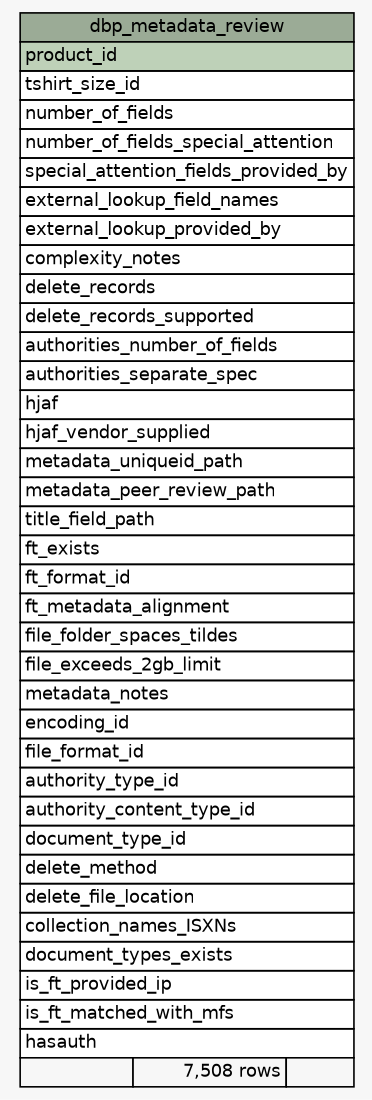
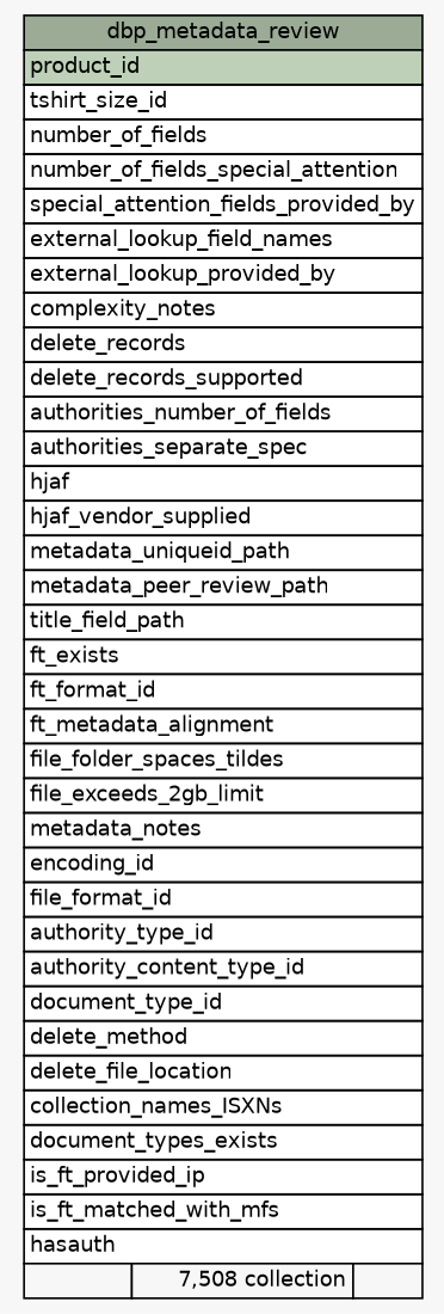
  digraph {
    bgcolor="#f7f7f7"
    fontname=Helvetica
    fontsize=11
    nodesep=0.18
    rankdir=RL
    ranksep=0.46
-   n1 [fontname=Helvetica fontsize=11 label=<     <TABLE BORDER="0" CELLBORDER="1" CELLSPACING="0" BGCOLOR="#ffffff">       <TR><TD COLSPAN="3" BGCOLOR="#9bab96" ALIGN="CENTER">dbp_metadata_review</TD></TR>       <TR><TD PORT="product_id" COLSPAN="3" BGCOLOR="#bed1b8" ALIGN="LEFT">product_id</TD></TR>       <TR><TD PORT="tshirt_size_id" COLSPAN="3" ALIGN="LEFT">tshirt_size_id</TD></TR>       <TR><TD PORT="number_of_fields" COLSPAN="3" ALIGN="LEFT">number_of_fields</TD></TR>       <TR><TD PORT="number_of_fields_special_attention" COLSPAN="3" ALIGN="LEFT">number_of_fields_special_attention</TD></TR>       <TR><TD PORT="special_attention_fields_provided_by" COLSPAN="3" ALIGN="LEFT">special_attention_fields_provided_by</TD></TR>       <TR><TD PORT="external_lookup_field_names" COLSPAN="3" ALIGN="LEFT">external_lookup_field_names</TD></TR>       <TR><TD PORT="external_lookup_provided_by" COLSPAN="3" ALIGN="LEFT">external_lookup_provided_by</TD></TR>       <TR><TD PORT="complexity_notes" COLSPAN="3" ALIGN="LEFT">complexity_notes</TD></TR>       <TR><TD PORT="delete_records" COLSPAN="3" ALIGN="LEFT">delete_records</TD></TR>       <TR><TD PORT="delete_records_supported" COLSPAN="3" ALIGN="LEFT">delete_records_supported</TD></TR>       <TR><TD PORT="authorities_number_of_fields" COLSPAN="3" ALIGN="LEFT">authorities_number_of_fields</TD></TR>       <TR><TD PORT="authorities_separate_spec" COLSPAN="3" ALIGN="LEFT">authorities_separate_spec</TD></TR>       <TR><TD PORT="hjaf" COLSPAN="3" ALIGN="LEFT">hjaf</TD></TR>       <TR><TD PORT="hjaf_vendor_supplied" COLSPAN="3" ALIGN="LEFT">hjaf_vendor_supplied</TD></TR>       <TR><TD PORT="metadata_uniqueid_path" COLSPAN="3" ALIGN="LEFT">metadata_uniqueid_path</TD></TR>       <TR><TD PORT="metadata_peer_review_path" COLSPAN="3" ALIGN="LEFT">metadata_peer_review_path</TD></TR>       <TR><TD PORT="title_field_path" COLSPAN="3" ALIGN="LEFT">title_field_path</TD></TR>       <TR><TD PORT="ft_exists" COLSPAN="3" ALIGN="LEFT">ft_exists</TD></TR>       <TR><TD PORT="ft_format_id" COLSPAN="3" ALIGN="LEFT">ft_format_id</TD></TR>       <TR><TD PORT="ft_metadata_alignment" COLSPAN="3" ALIGN="LEFT">ft_metadata_alignment</TD></TR>       <TR><TD PORT="file_folder_spaces_tildes" COLSPAN="3" ALIGN="LEFT">file_folder_spaces_tildes</TD></TR>       <TR><TD PORT="file_exceeds_2gb_limit" COLSPAN="3" ALIGN="LEFT">file_exceeds_2gb_limit</TD></TR>       <TR><TD PORT="metadata_notes" COLSPAN="3" ALIGN="LEFT">metadata_notes</TD></TR>       <TR><TD PORT="encoding_id" COLSPAN="3" ALIGN="LEFT">encoding_id</TD></TR>       <TR><TD PORT="file_format_id" COLSPAN="3" ALIGN="LEFT">file_format_id</TD></TR>       <TR><TD PORT="authority_type_id" COLSPAN="3" ALIGN="LEFT">authority_type_id</TD></TR>       <TR><TD PORT="authority_content_type_id" COLSPAN="3" ALIGN="LEFT">authority_content_type_id</TD></TR>       <TR><TD PORT="document_type_id" COLSPAN="3" ALIGN="LEFT">document_type_id</TD></TR>       <TR><TD PORT="delete_method" COLSPAN="3" ALIGN="LEFT">delete_method</TD></TR>       <TR><TD PORT="delete_file_location" COLSPAN="3" ALIGN="LEFT">delete_file_location</TD></TR>       <TR><TD PORT="collection_names_ISXNs" COLSPAN="3" ALIGN="LEFT">collection_names_ISXNs</TD></TR>       <TR><TD PORT="document_types_exists" COLSPAN="3" ALIGN="LEFT">document_types_exists</TD></TR>       <TR><TD PORT="is_ft_provided_ip" COLSPAN="3" ALIGN="LEFT">is_ft_provided_ip</TD></TR>       <TR><TD PORT="is_ft_matched_with_mfs" COLSPAN="3" ALIGN="LEFT">is_ft_matched_with_mfs</TD></TR>       <TR><TD PORT="hasauth" COLSPAN="3" ALIGN="LEFT">hasauth</TD></TR>       <TR><TD ALIGN="LEFT" BGCOLOR="#f7f7f7">  </TD><TD ALIGN="RIGHT" BGCOLOR="#f7f7f7">7,508 rows</TD><TD ALIGN="RIGHT" BGCOLOR="#f7f7f7">  </TD></TR>     </TABLE>> shape=plaintext]
+   n1 [fontname=Helvetica fontsize=11 label=<     <TABLE BORDER="0" CELLBORDER="1" CELLSPACING="0" BGCOLOR="#ffffff">       <TR><TD COLSPAN="3" BGCOLOR="#9bab96" ALIGN="CENTER">dbp_metadata_review</TD></TR>       <TR><TD PORT="product_id" COLSPAN="3" BGCOLOR="#bed1b8" ALIGN="LEFT">product_id</TD></TR>       <TR><TD PORT="tshirt_size_id" COLSPAN="3" ALIGN="LEFT">tshirt_size_id</TD></TR>       <TR><TD PORT="number_of_fields" COLSPAN="3" ALIGN="LEFT">number_of_fields</TD></TR>       <TR><TD PORT="number_of_fields_special_attention" COLSPAN="3" ALIGN="LEFT">number_of_fields_special_attention</TD></TR>       <TR><TD PORT="special_attention_fields_provided_by" COLSPAN="3" ALIGN="LEFT">special_attention_fields_provided_by</TD></TR>       <TR><TD PORT="external_lookup_field_names" COLSPAN="3" ALIGN="LEFT">external_lookup_field_names</TD></TR>       <TR><TD PORT="external_lookup_provided_by" COLSPAN="3" ALIGN="LEFT">external_lookup_provided_by</TD></TR>       <TR><TD PORT="complexity_notes" COLSPAN="3" ALIGN="LEFT">complexity_notes</TD></TR>       <TR><TD PORT="delete_records" COLSPAN="3" ALIGN="LEFT">delete_records</TD></TR>       <TR><TD PORT="delete_records_supported" COLSPAN="3" ALIGN="LEFT">delete_records_supported</TD></TR>       <TR><TD PORT="authorities_number_of_fields" COLSPAN="3" ALIGN="LEFT">authorities_number_of_fields</TD></TR>       <TR><TD PORT="authorities_separate_spec" COLSPAN="3" ALIGN="LEFT">authorities_separate_spec</TD></TR>       <TR><TD PORT="hjaf" COLSPAN="3" ALIGN="LEFT">hjaf</TD></TR>       <TR><TD PORT="hjaf_vendor_supplied" COLSPAN="3" ALIGN="LEFT">hjaf_vendor_supplied</TD></TR>       <TR><TD PORT="metadata_uniqueid_path" COLSPAN="3" ALIGN="LEFT">metadata_uniqueid_path</TD></TR>       <TR><TD PORT="metadata_peer_review_path" COLSPAN="3" ALIGN="LEFT">metadata_peer_review_path</TD></TR>       <TR><TD PORT="title_field_path" COLSPAN="3" ALIGN="LEFT">title_field_path</TD></TR>       <TR><TD PORT="ft_exists" COLSPAN="3" ALIGN="LEFT">ft_exists</TD></TR>       <TR><TD PORT="ft_format_id" COLSPAN="3" ALIGN="LEFT">ft_format_id</TD></TR>       <TR><TD PORT="ft_metadata_alignment" COLSPAN="3" ALIGN="LEFT">ft_metadata_alignment</TD></TR>       <TR><TD PORT="file_folder_spaces_tildes" COLSPAN="3" ALIGN="LEFT">file_folder_spaces_tildes</TD></TR>       <TR><TD PORT="file_exceeds_2gb_limit" COLSPAN="3" ALIGN="LEFT">file_exceeds_2gb_limit</TD></TR>       <TR><TD PORT="metadata_notes" COLSPAN="3" ALIGN="LEFT">metadata_notes</TD></TR>       <TR><TD PORT="encoding_id" COLSPAN="3" ALIGN="LEFT">encoding_id</TD></TR>       <TR><TD PORT="file_format_id" COLSPAN="3" ALIGN="LEFT">file_format_id</TD></TR>       <TR><TD PORT="authority_type_id" COLSPAN="3" ALIGN="LEFT">authority_type_id</TD></TR>       <TR><TD PORT="authority_content_type_id" COLSPAN="3" ALIGN="LEFT">authority_content_type_id</TD></TR>       <TR><TD PORT="document_type_id" COLSPAN="3" ALIGN="LEFT">document_type_id</TD></TR>       <TR><TD PORT="delete_method" COLSPAN="3" ALIGN="LEFT">delete_method</TD></TR>       <TR><TD PORT="delete_file_location" COLSPAN="3" ALIGN="LEFT">delete_file_location</TD></TR>       <TR><TD PORT="collection_names_ISXNs" COLSPAN="3" ALIGN="LEFT">collection_names_ISXNs</TD></TR>       <TR><TD PORT="document_types_exists" COLSPAN="3" ALIGN="LEFT">document_types_exists</TD></TR>       <TR><TD PORT="is_ft_provided_ip" COLSPAN="3" ALIGN="LEFT">is_ft_provided_ip</TD></TR>       <TR><TD PORT="is_ft_matched_with_mfs" COLSPAN="3" ALIGN="LEFT">is_ft_matched_with_mfs</TD></TR>       <TR><TD PORT="hasauth" COLSPAN="3" ALIGN="LEFT">hasauth</TD></TR>       <TR><TD ALIGN="LEFT" BGCOLOR="#f7f7f7">  </TD><TD ALIGN="RIGHT" BGCOLOR="#f7f7f7">7,508 collection</TD><TD ALIGN="RIGHT" BGCOLOR="#f7f7f7">  </TD></TR>     </TABLE>> shape=plaintext]
  }
